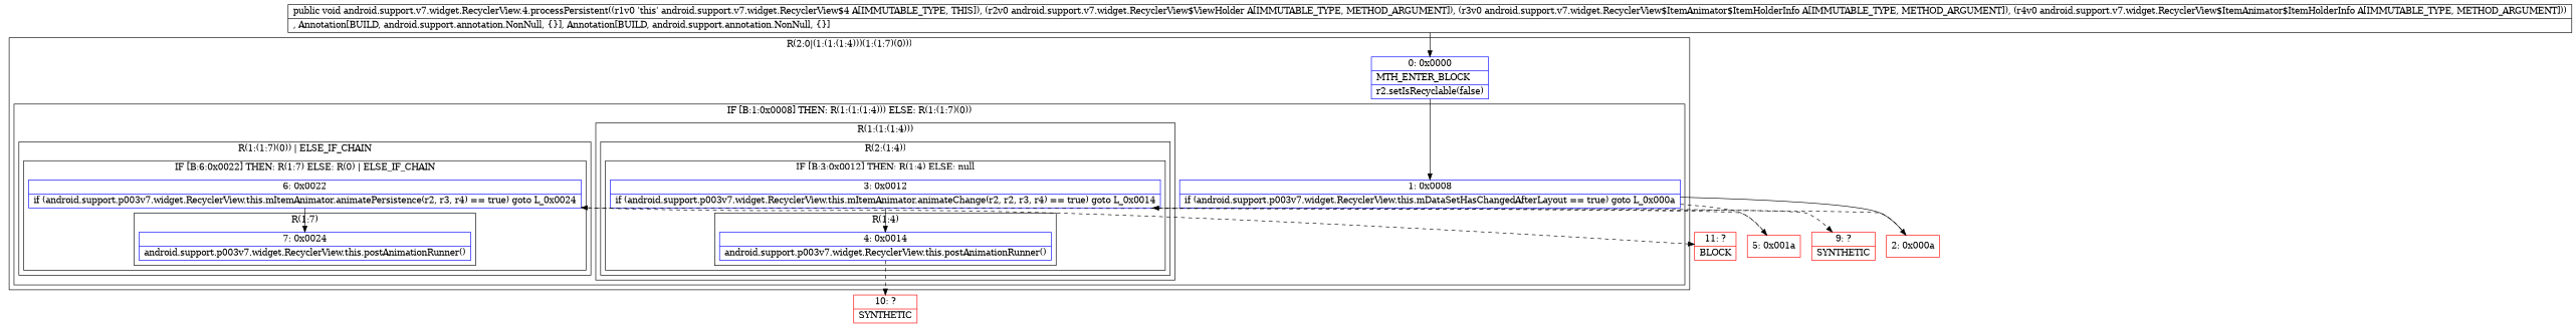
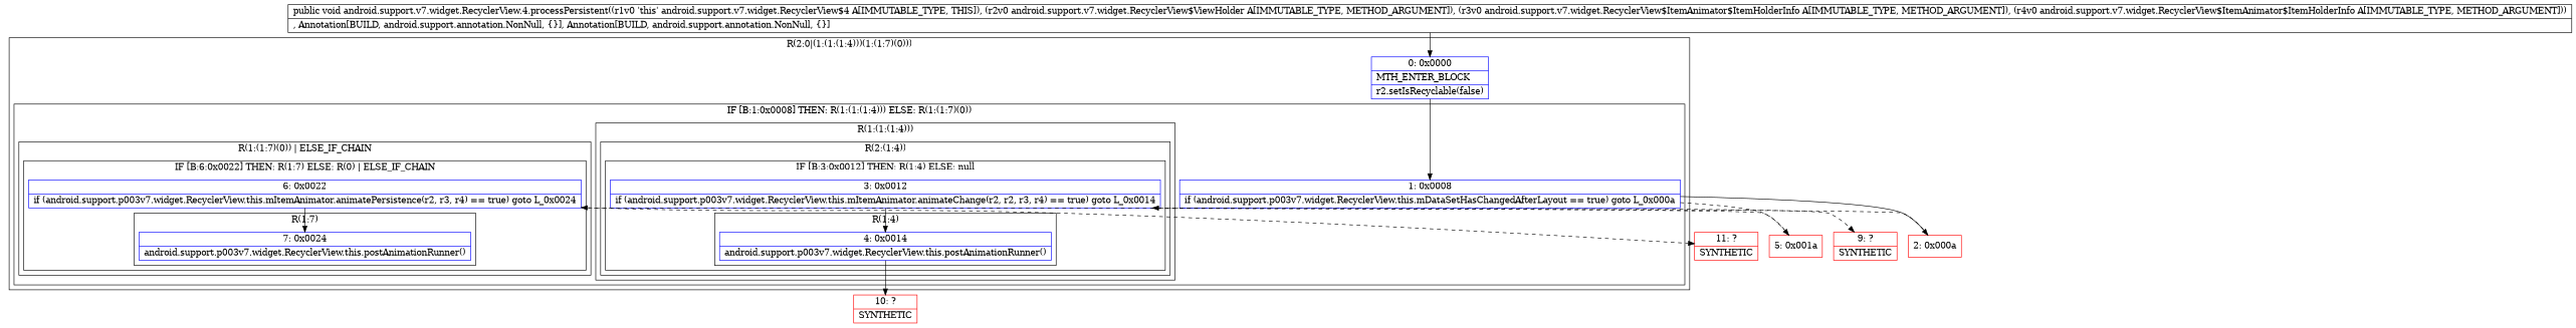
  digraph {
    node [color=blue shape=record]
    n1 [label="{4\:\ 0x0014|android.support.p003v7.widget.RecyclerView.this.postAnimationRunner()\l}"]
    n2 [label="{3\:\ 0x0012|if (android.support.p003v7.widget.RecyclerView.this.mItemAnimator.animateChange(r2, r2, r3, r4) == true) goto L_0x0014\l}"]
    n3 [label="{7\:\ 0x0024|android.support.p003v7.widget.RecyclerView.this.postAnimationRunner()\l}"]
    n4 [label="{6\:\ 0x0022|if (android.support.p003v7.widget.RecyclerView.this.mItemAnimator.animatePersistence(r2, r3, r4) == true) goto L_0x0024\l}"]
    n5 [label="{1\:\ 0x0008|if (android.support.p003v7.widget.RecyclerView.this.mDataSetHasChangedAfterLayout == true) goto L_0x000a\l}"]
    n6 [label="{0\:\ 0x0000|MTH_ENTER_BLOCK\l|r2.setIsRecyclable(false)\l}"]
    n7 [color=red label="{10\:\ ?|SYNTHETIC\l}"]
    n8 [color=red label="{9\:\ ?|SYNTHETIC\l}"]
-   n9 [color=red label="{11\:\ ?|BLOCK\l}"]
+   n9 [color=red label="{11\:\ ?|SYNTHETIC\l}"]
    n10 [color=red label="{2\:\ 0x000a}"]
    n11 [color=red label="{5\:\ 0x001a}"]
    n12 [label="{public void android.support.v7.widget.RecyclerView.4.processPersistent((r1v0 'this' android.support.v7.widget.RecyclerView$4 A[IMMUTABLE_TYPE, THIS]), (r2v0 android.support.v7.widget.RecyclerView$ViewHolder A[IMMUTABLE_TYPE, METHOD_ARGUMENT]), (r3v0 android.support.v7.widget.RecyclerView$ItemAnimator$ItemHolderInfo A[IMMUTABLE_TYPE, METHOD_ARGUMENT]), (r4v0 android.support.v7.widget.RecyclerView$ItemAnimator$ItemHolderInfo A[IMMUTABLE_TYPE, METHOD_ARGUMENT]))  | , Annotation[BUILD, android.support.annotation.NonNull, \{\}], Annotation[BUILD, android.support.annotation.NonNull, \{\}]\l}" color=""]
    subgraph cluster_1 {
      label="R(2:0|(1:(1:(1:4)))(1:(1:7)(0)))"
      n6
      subgraph cluster_2 {
        label="IF [B:1:0x0008] THEN: R(1:(1:(1:4))) ELSE: R(1:(1:7)(0))"
        n5
        subgraph cluster_3 {
          label="R(1:(1:(1:4)))"
          subgraph cluster_4 {
            label="R(2:(1:4))"
            subgraph cluster_5 {
              label="IF [B:3:0x0012] THEN: R(1:4) ELSE: null"
              n2
              subgraph cluster_6 {
                label="R(1:4)"
                n1
              }
            }
          }
        }
        subgraph cluster_7 {
          label="R(1:(1:7)(0)) | ELSE_IF_CHAIN\l"
          subgraph cluster_8 {
            label="IF [B:6:0x0022] THEN: R(1:7) ELSE: R(0) | ELSE_IF_CHAIN\l"
            n4
            subgraph cluster_9 {
              label="R(1:7)"
              n3
            }
            subgraph cluster_10 {
              label="R(0)"
            }
          }
        }
      }
    }
-   n1 -> n7 [style=dashed]
+   n1 -> n7
    n2 -> n1
    n2 -> n8 [style=dashed]
    n4 -> n3
    n4 -> n9 [style=dashed]
    n5 -> n10
    n5 -> n11 [style=dashed]
    n6 -> n5
    n10 -> n2 [style=dashed]
    n11 -> n4 [style=dashed]
    n12 -> n6
  }
